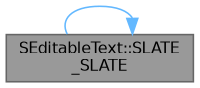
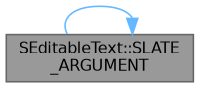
  digraph {
    rankdir=LR
-   n1 [color=gray40 fillcolor=grey60 fontcolor=black fontname=Helvetica fontsize=10 height=0.2 label="SEditableText::SLATE\l_SLATE" shape=box style=filled width=0.4]
+   n1 [color=gray40 fillcolor=grey60 fontcolor=black fontname=Helvetica fontsize=10 height=0.2 label="SEditableText::SLATE\l_ARGUMENT" shape=box style=filled width=0.4]
    n1 -> n1 [color=steelblue1 fontname=Helvetica fontsize=10 labelfontname=Helvetica labelfontsize=10 style=solid]
  }
